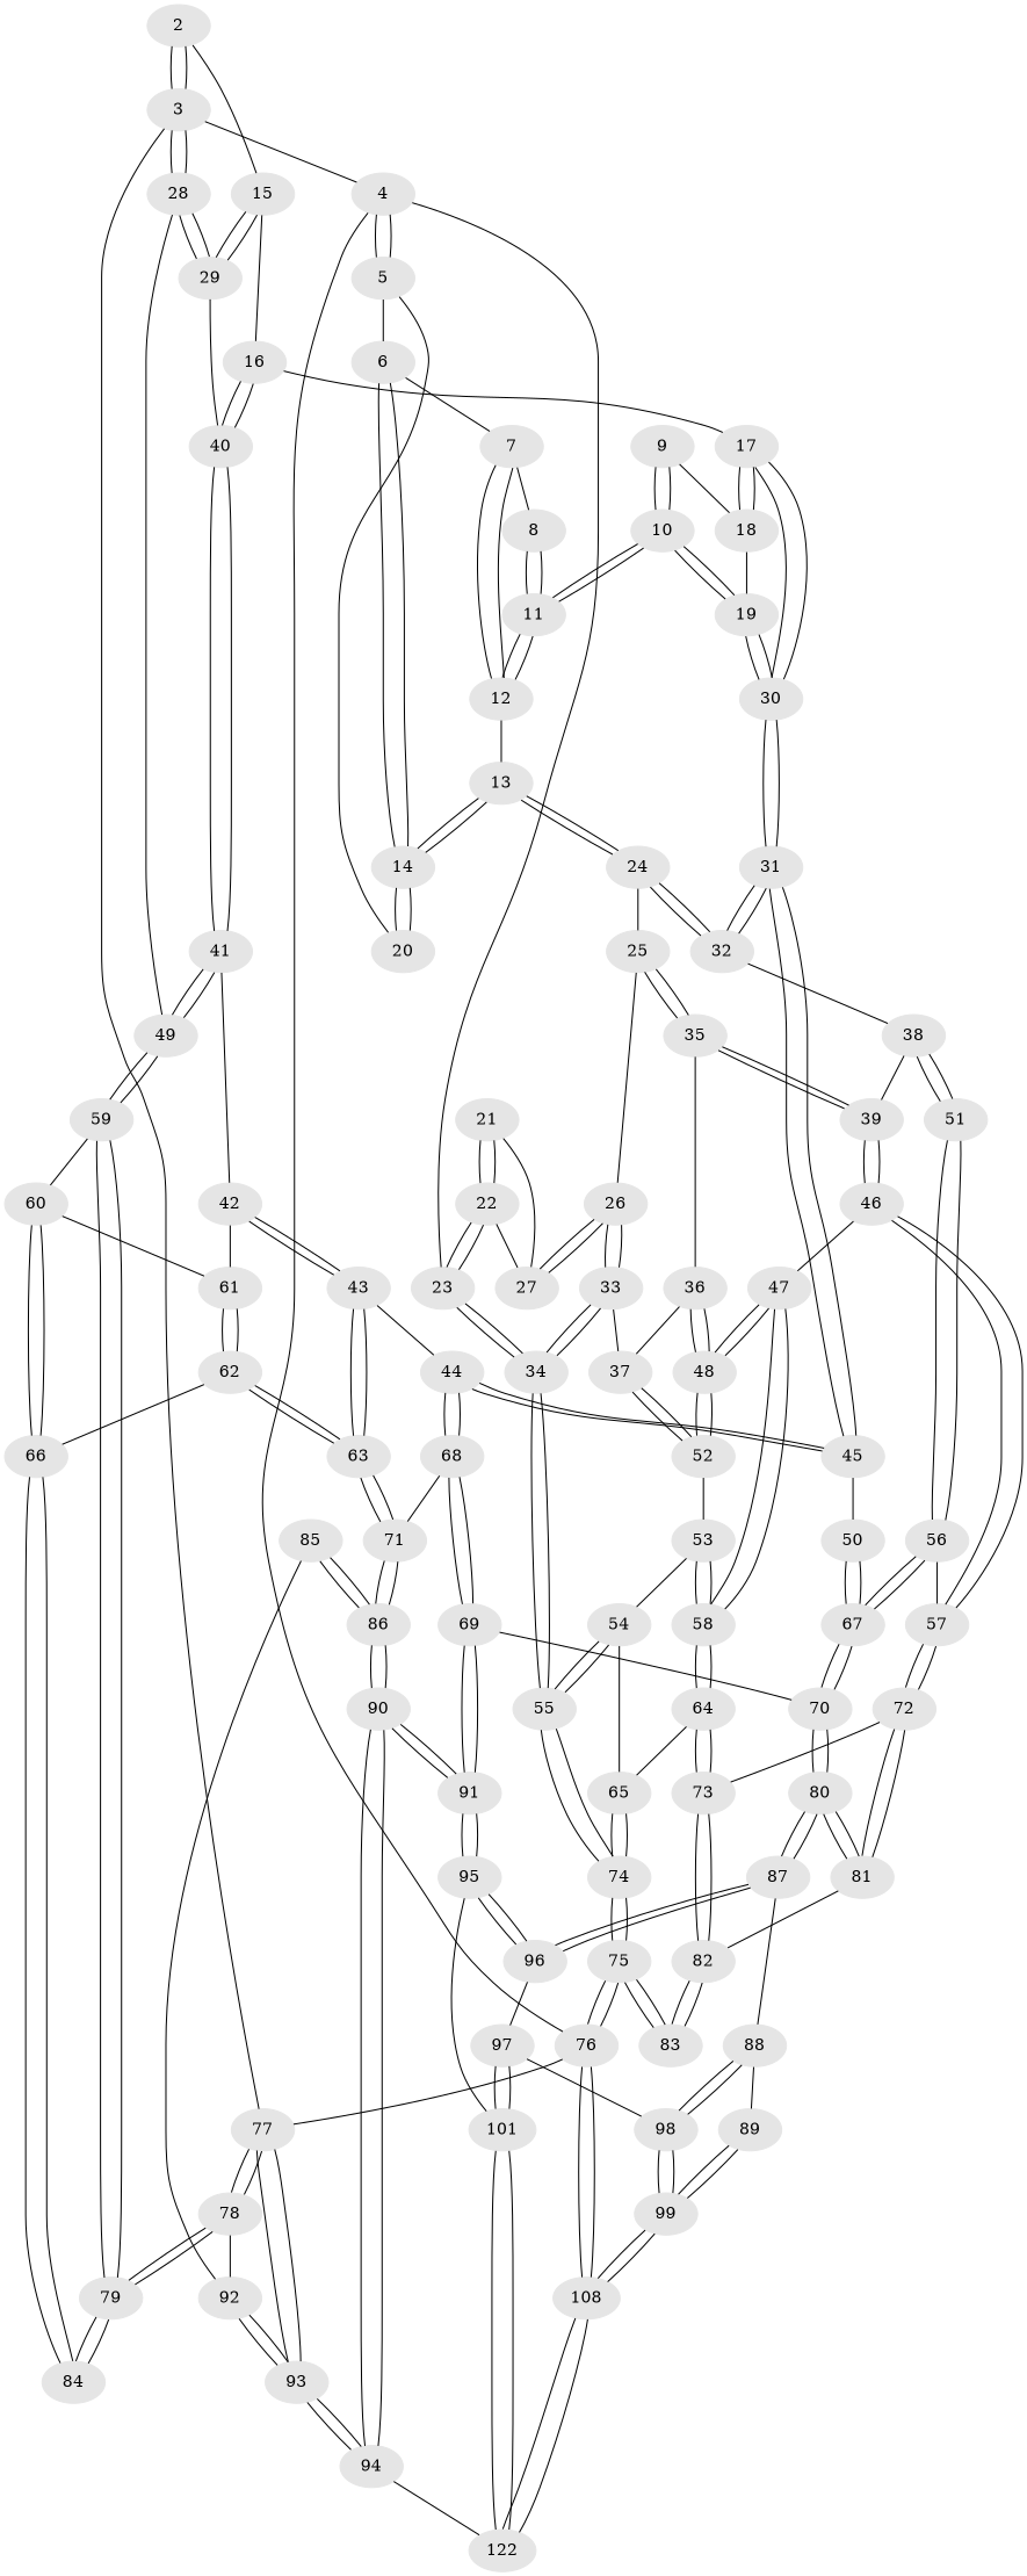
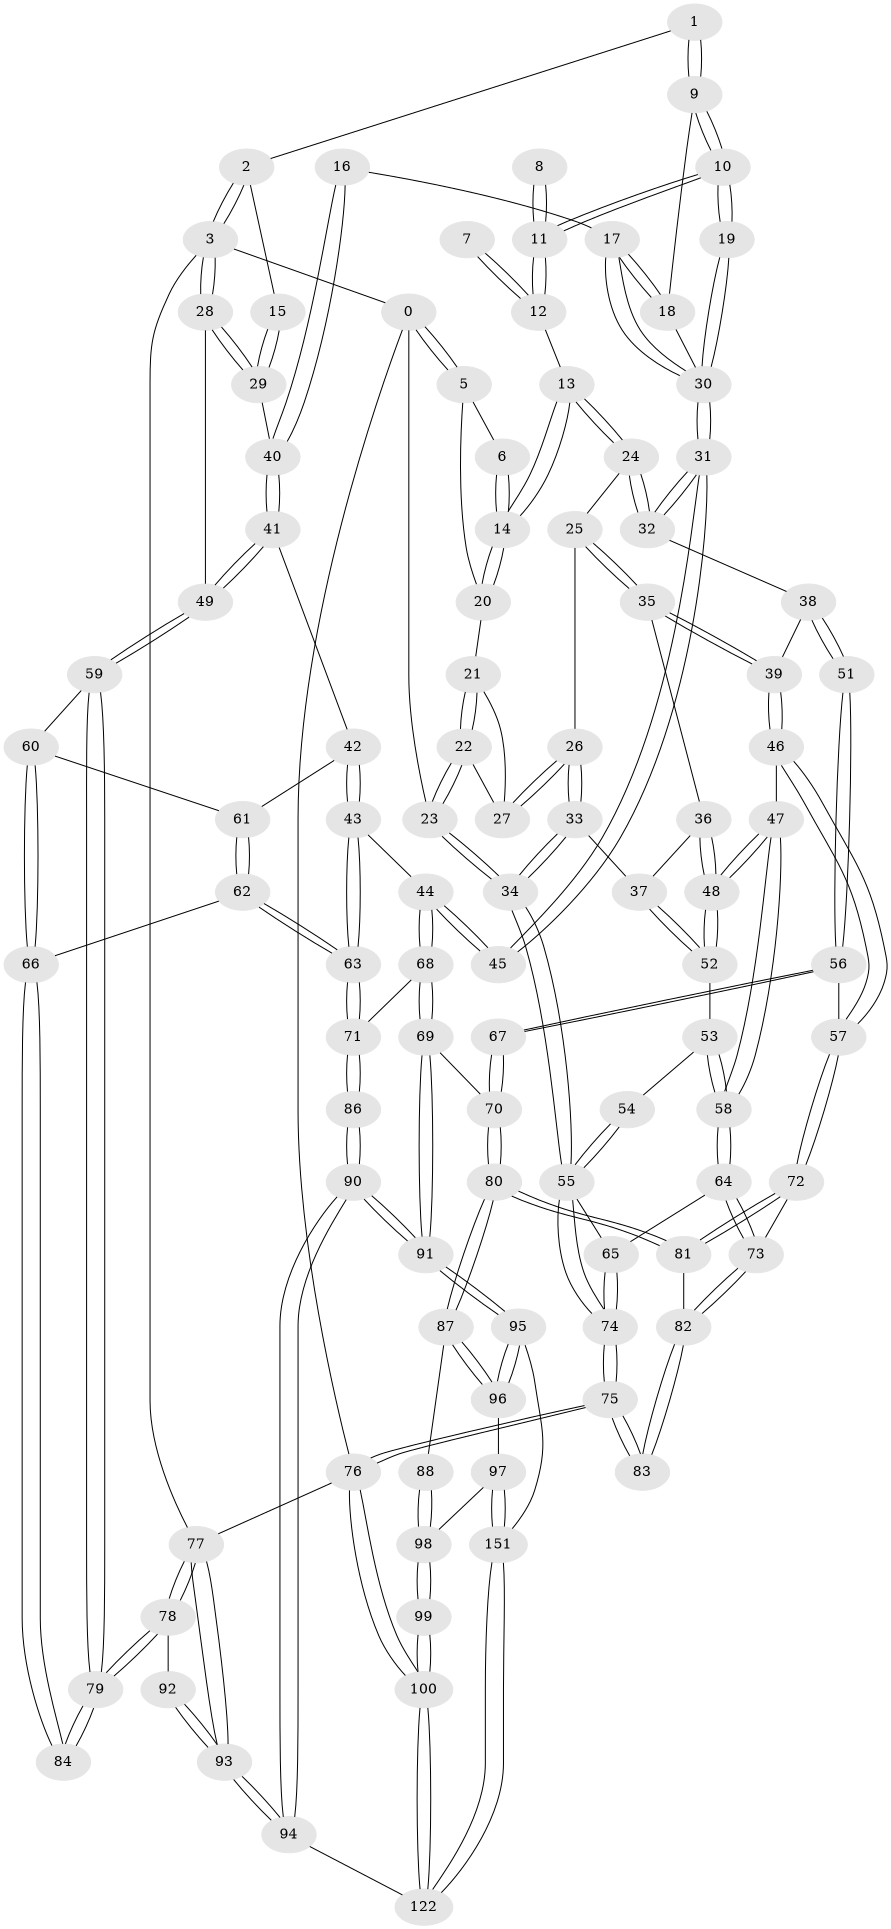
  graph {
    node [color=gray90 style=filled]
+   1
    2
    9
    3
    15
    10
    18
-   4
+   4 [label=0]
    28
    77
    16
    29
    5
    23
    76
    49
    78
    93
    6
    20
    34
-   100 [label=108]
+   100
    7
    14
    21
    8
    12
    11
    13
    19
    30
    24
    25
    32
    17
    40
    41
    31
    22
    27
    55
    26
    35
    38
    33
    36
    39
    37
    59
    45
-   50
    51
    52
    74
    48
    46
    53
    56
    47
    57
    42
    43
    61
    44
    63
    62
    68
    71
    69
    67
    58
    72
    64
    60
    79
    70
    54
    65
    75
    73
    81
    66
    84
    86
    82
    80
    91
    95
    87
    90
    83
    n92 [label=122]
    92
    94
    88
    96
-   89
    99
-   85
    98
    97
-   101
+   101 [label=151]
+   1 -- 2
+   1 -- 9
+   1 -- 9
    2 -- 3
    2 -- 3
    2 -- 15
    9 -- 10
    9 -- 10
    9 -- 18
    3 -- 4
    3 -- 28
    3 -- 28
    3 -- 77
-   15 -- 16
    15 -- 29
    15 -- 29
    10 -- 11
    10 -- 11
    10 -- 19
    10 -- 19
-   18 -- 19
+   18 -- 30
    4 -- 5
    4 -- 5
    4 -- 23
    4 -- 76
    28 -- 29
    28 -- 29
    28 -- 49
    77 -- 78
    77 -- 78
    77 -- 93
    77 -- 93
    16 -- 17
    16 -- 40
    16 -- 40
    29 -- 40
    5 -- 6
    5 -- 20
    23 -- 34
    23 -- 34
    76 -- 77
    76 -- 100
    76 -- 100
    49 -- 59
    49 -- 59
    78 -- 79
    78 -- 79
    78 -- 92
    93 -- 94
    93 -- 94
-   6 -- 7
    6 -- 14
    6 -- 14
+   20 -- 21
    34 -- 55
    34 -- 55
    100 -- n92
    100 -- n92
-   7 -- 8
    7 -- 12
    7 -- 12
    14 -- 20
    14 -- 20
    21 -- 22
    21 -- 22
    21 -- 27
    8 -- 11
    8 -- 11
    12 -- 13
    11 -- 12
    11 -- 12
    13 -- 14
    13 -- 14
    13 -- 24
    13 -- 24
    19 -- 30
    19 -- 30
    30 -- 31
    30 -- 31
    24 -- 25
    24 -- 32
    24 -- 32
    25 -- 26
    25 -- 35
    25 -- 35
    32 -- 38
    17 -- 18
    17 -- 18
    17 -- 30
    17 -- 30
    40 -- 41
    40 -- 41
    41 -- 49
    41 -- 49
    41 -- 42
    31 -- 32
    31 -- 32
    31 -- 45
    31 -- 45
    22 -- 23
    22 -- 23
    22 -- 27
    55 -- 74
    55 -- 74
    26 -- 27
    26 -- 27
    26 -- 33
    26 -- 33
    35 -- 36
    35 -- 39
    35 -- 39
    38 -- 39
    38 -- 51
    38 -- 51
    33 -- 34
    33 -- 34
    33 -- 37
    36 -- 37
    36 -- 48
    36 -- 48
    39 -- 46
    39 -- 46
    37 -- 52
    37 -- 52
    59 -- 60
    59 -- 79
    59 -- 79
-   45 -- 50
-   50 -- 67
-   50 -- 67
    51 -- 56
    51 -- 56
    52 -- 53
    74 -- 75
    74 -- 75
    48 -- 52
    48 -- 52
    46 -- 47
    46 -- 57
    46 -- 57
    53 -- 58
    53 -- 58
    53 -- 54
    56 -- 57
    56 -- 67
    56 -- 67
    47 -- 48
    47 -- 48
    47 -- 58
    47 -- 58
    57 -- 72
    57 -- 72
    42 -- 43
    42 -- 43
    42 -- 61
    43 -- 44
    43 -- 63
    43 -- 63
    61 -- 62
    61 -- 62
    44 -- 45
    44 -- 45
    44 -- 68
    44 -- 68
    63 -- 71
    63 -- 71
    62 -- 63
    62 -- 63
    62 -- 66
    68 -- 71
    68 -- 69
    68 -- 69
    71 -- 86
    71 -- 86
    69 -- 70
    69 -- 91
    69 -- 91
    67 -- 70
    67 -- 70
    58 -- 64
    58 -- 64
    72 -- 73
    72 -- 81
    72 -- 81
    64 -- 65
    64 -- 73
    64 -- 73
    60 -- 61
    60 -- 66
    60 -- 66
    79 -- 84
    79 -- 84
    70 -- 80
    70 -- 80
    54 -- 55
    54 -- 55
-   54 -- 65
+   55 -- 65
    65 -- 74
    65 -- 74
    75 -- 76
    75 -- 76
    75 -- 83
    75 -- 83
    73 -- 82
    73 -- 82
    81 -- 82
    66 -- 84
    66 -- 84
    86 -- 90
    86 -- 90
    82 -- 83
    82 -- 83
    80 -- 81
    80 -- 81
    80 -- 87
    80 -- 87
    91 -- 95
    91 -- 95
    95 -- 96
    95 -- 96
    95 -- 101
    87 -- 88
    87 -- 96
    87 -- 96
    90 -- 91
    90 -- 91
    90 -- 94
    90 -- 94
    92 -- 93
    92 -- 93
    94 -- n92
-   88 -- 89
    88 -- 98
    88 -- 98
    96 -- 97
-   89 -- 99
-   89 -- 99
    99 -- 100
    99 -- 100
-   85 -- 86
-   85 -- 86
-   85 -- 92
    98 -- 99
    98 -- 99
    97 -- 98
    97 -- 101
    97 -- 101
    101 -- n92
    101 -- n92
  }
